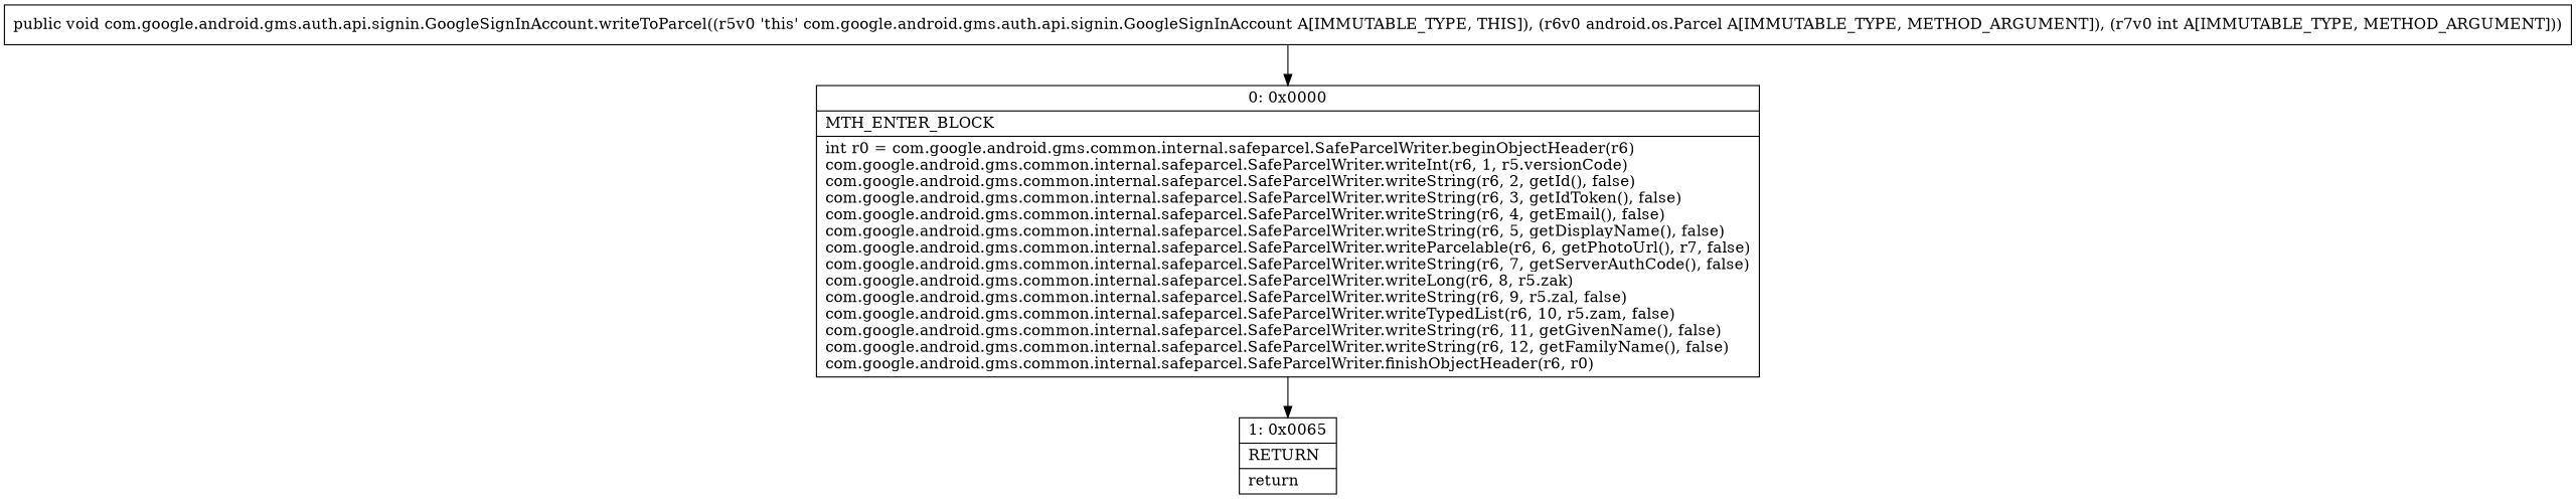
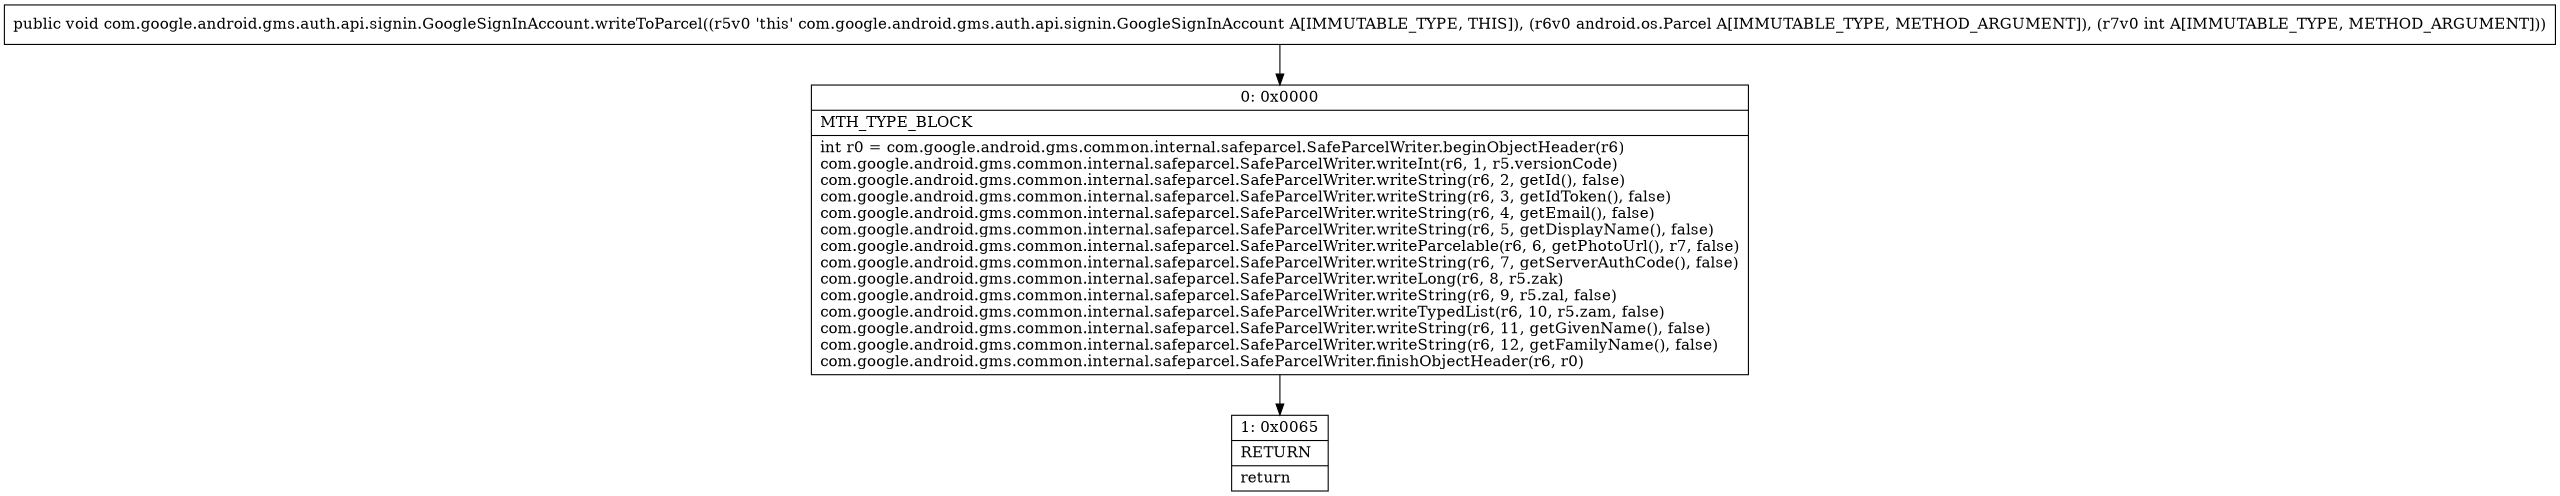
  digraph {
    node [shape=record]
-   n1 [label="{0\:\ 0x0000|MTH_ENTER_BLOCK\l|int r0 = com.google.android.gms.common.internal.safeparcel.SafeParcelWriter.beginObjectHeader(r6)\lcom.google.android.gms.common.internal.safeparcel.SafeParcelWriter.writeInt(r6, 1, r5.versionCode)\lcom.google.android.gms.common.internal.safeparcel.SafeParcelWriter.writeString(r6, 2, getId(), false)\lcom.google.android.gms.common.internal.safeparcel.SafeParcelWriter.writeString(r6, 3, getIdToken(), false)\lcom.google.android.gms.common.internal.safeparcel.SafeParcelWriter.writeString(r6, 4, getEmail(), false)\lcom.google.android.gms.common.internal.safeparcel.SafeParcelWriter.writeString(r6, 5, getDisplayName(), false)\lcom.google.android.gms.common.internal.safeparcel.SafeParcelWriter.writeParcelable(r6, 6, getPhotoUrl(), r7, false)\lcom.google.android.gms.common.internal.safeparcel.SafeParcelWriter.writeString(r6, 7, getServerAuthCode(), false)\lcom.google.android.gms.common.internal.safeparcel.SafeParcelWriter.writeLong(r6, 8, r5.zak)\lcom.google.android.gms.common.internal.safeparcel.SafeParcelWriter.writeString(r6, 9, r5.zal, false)\lcom.google.android.gms.common.internal.safeparcel.SafeParcelWriter.writeTypedList(r6, 10, r5.zam, false)\lcom.google.android.gms.common.internal.safeparcel.SafeParcelWriter.writeString(r6, 11, getGivenName(), false)\lcom.google.android.gms.common.internal.safeparcel.SafeParcelWriter.writeString(r6, 12, getFamilyName(), false)\lcom.google.android.gms.common.internal.safeparcel.SafeParcelWriter.finishObjectHeader(r6, r0)\l}"]
+   n1 [label="{0\:\ 0x0000|MTH_TYPE_BLOCK\l|int r0 = com.google.android.gms.common.internal.safeparcel.SafeParcelWriter.beginObjectHeader(r6)\lcom.google.android.gms.common.internal.safeparcel.SafeParcelWriter.writeInt(r6, 1, r5.versionCode)\lcom.google.android.gms.common.internal.safeparcel.SafeParcelWriter.writeString(r6, 2, getId(), false)\lcom.google.android.gms.common.internal.safeparcel.SafeParcelWriter.writeString(r6, 3, getIdToken(), false)\lcom.google.android.gms.common.internal.safeparcel.SafeParcelWriter.writeString(r6, 4, getEmail(), false)\lcom.google.android.gms.common.internal.safeparcel.SafeParcelWriter.writeString(r6, 5, getDisplayName(), false)\lcom.google.android.gms.common.internal.safeparcel.SafeParcelWriter.writeParcelable(r6, 6, getPhotoUrl(), r7, false)\lcom.google.android.gms.common.internal.safeparcel.SafeParcelWriter.writeString(r6, 7, getServerAuthCode(), false)\lcom.google.android.gms.common.internal.safeparcel.SafeParcelWriter.writeLong(r6, 8, r5.zak)\lcom.google.android.gms.common.internal.safeparcel.SafeParcelWriter.writeString(r6, 9, r5.zal, false)\lcom.google.android.gms.common.internal.safeparcel.SafeParcelWriter.writeTypedList(r6, 10, r5.zam, false)\lcom.google.android.gms.common.internal.safeparcel.SafeParcelWriter.writeString(r6, 11, getGivenName(), false)\lcom.google.android.gms.common.internal.safeparcel.SafeParcelWriter.writeString(r6, 12, getFamilyName(), false)\lcom.google.android.gms.common.internal.safeparcel.SafeParcelWriter.finishObjectHeader(r6, r0)\l}"]
    n2 [label="{1\:\ 0x0065|RETURN\l|return\l}"]
    n3 [label="{public void com.google.android.gms.auth.api.signin.GoogleSignInAccount.writeToParcel((r5v0 'this' com.google.android.gms.auth.api.signin.GoogleSignInAccount A[IMMUTABLE_TYPE, THIS]), (r6v0 android.os.Parcel A[IMMUTABLE_TYPE, METHOD_ARGUMENT]), (r7v0 int A[IMMUTABLE_TYPE, METHOD_ARGUMENT])) }"]
    n1 -> n2
    n3 -> n1
  }
